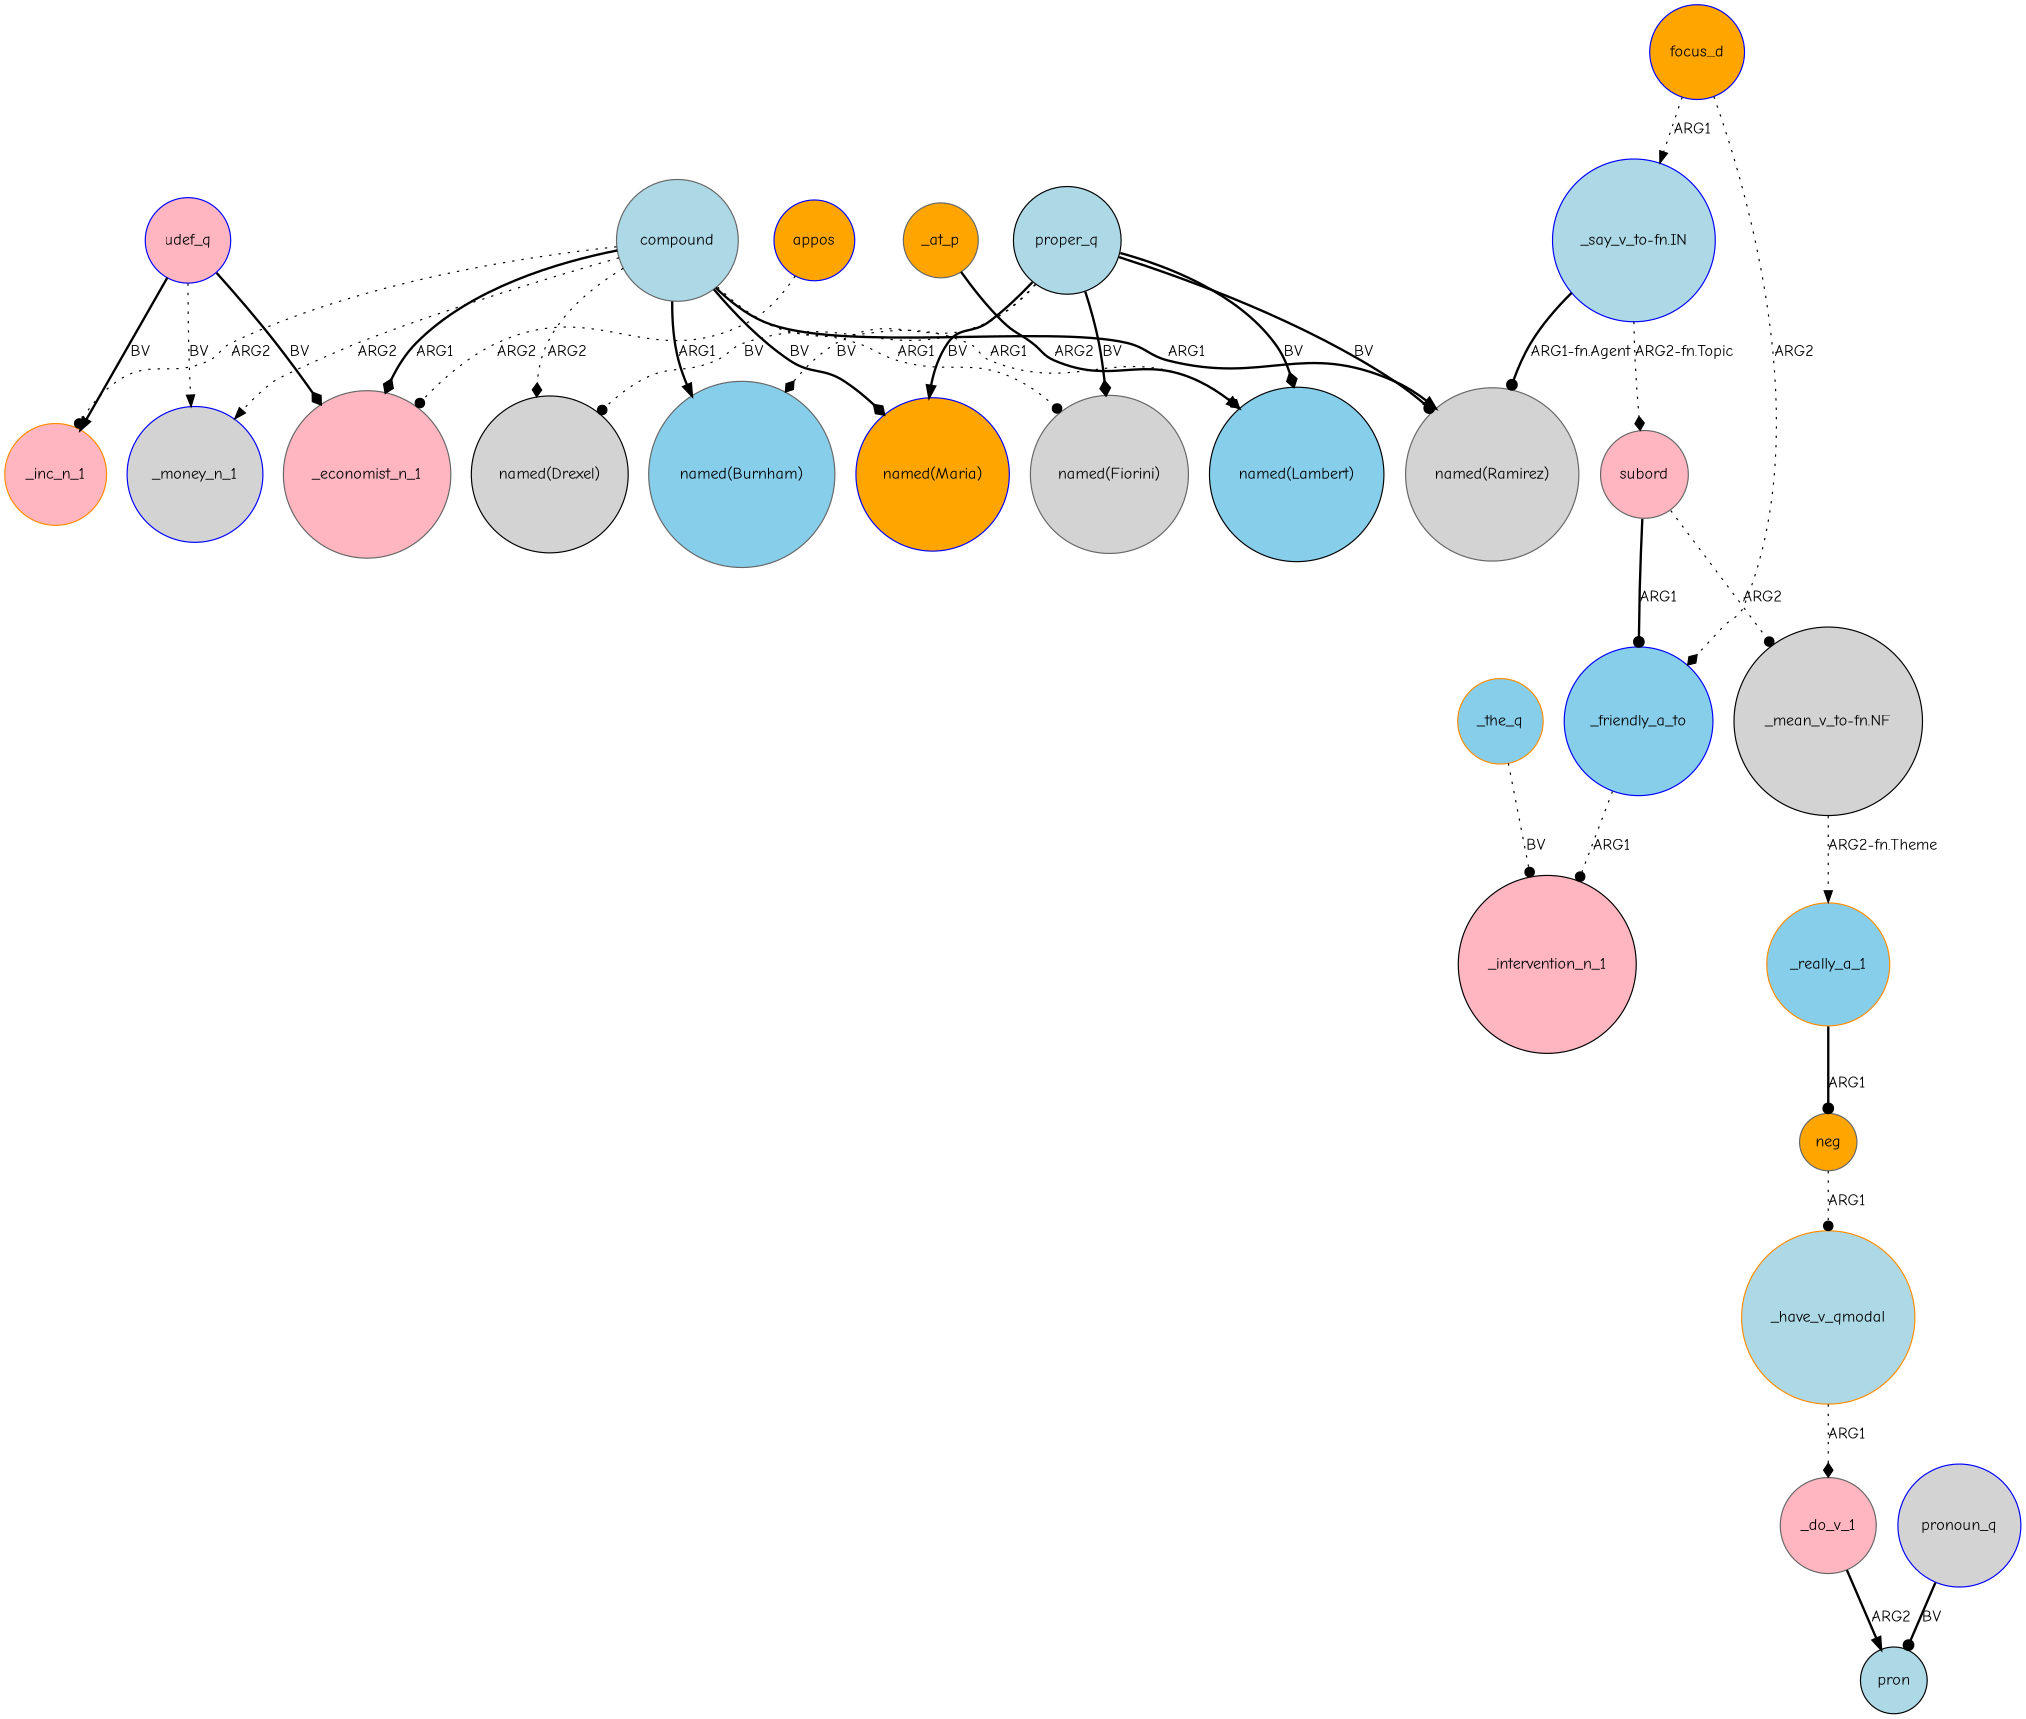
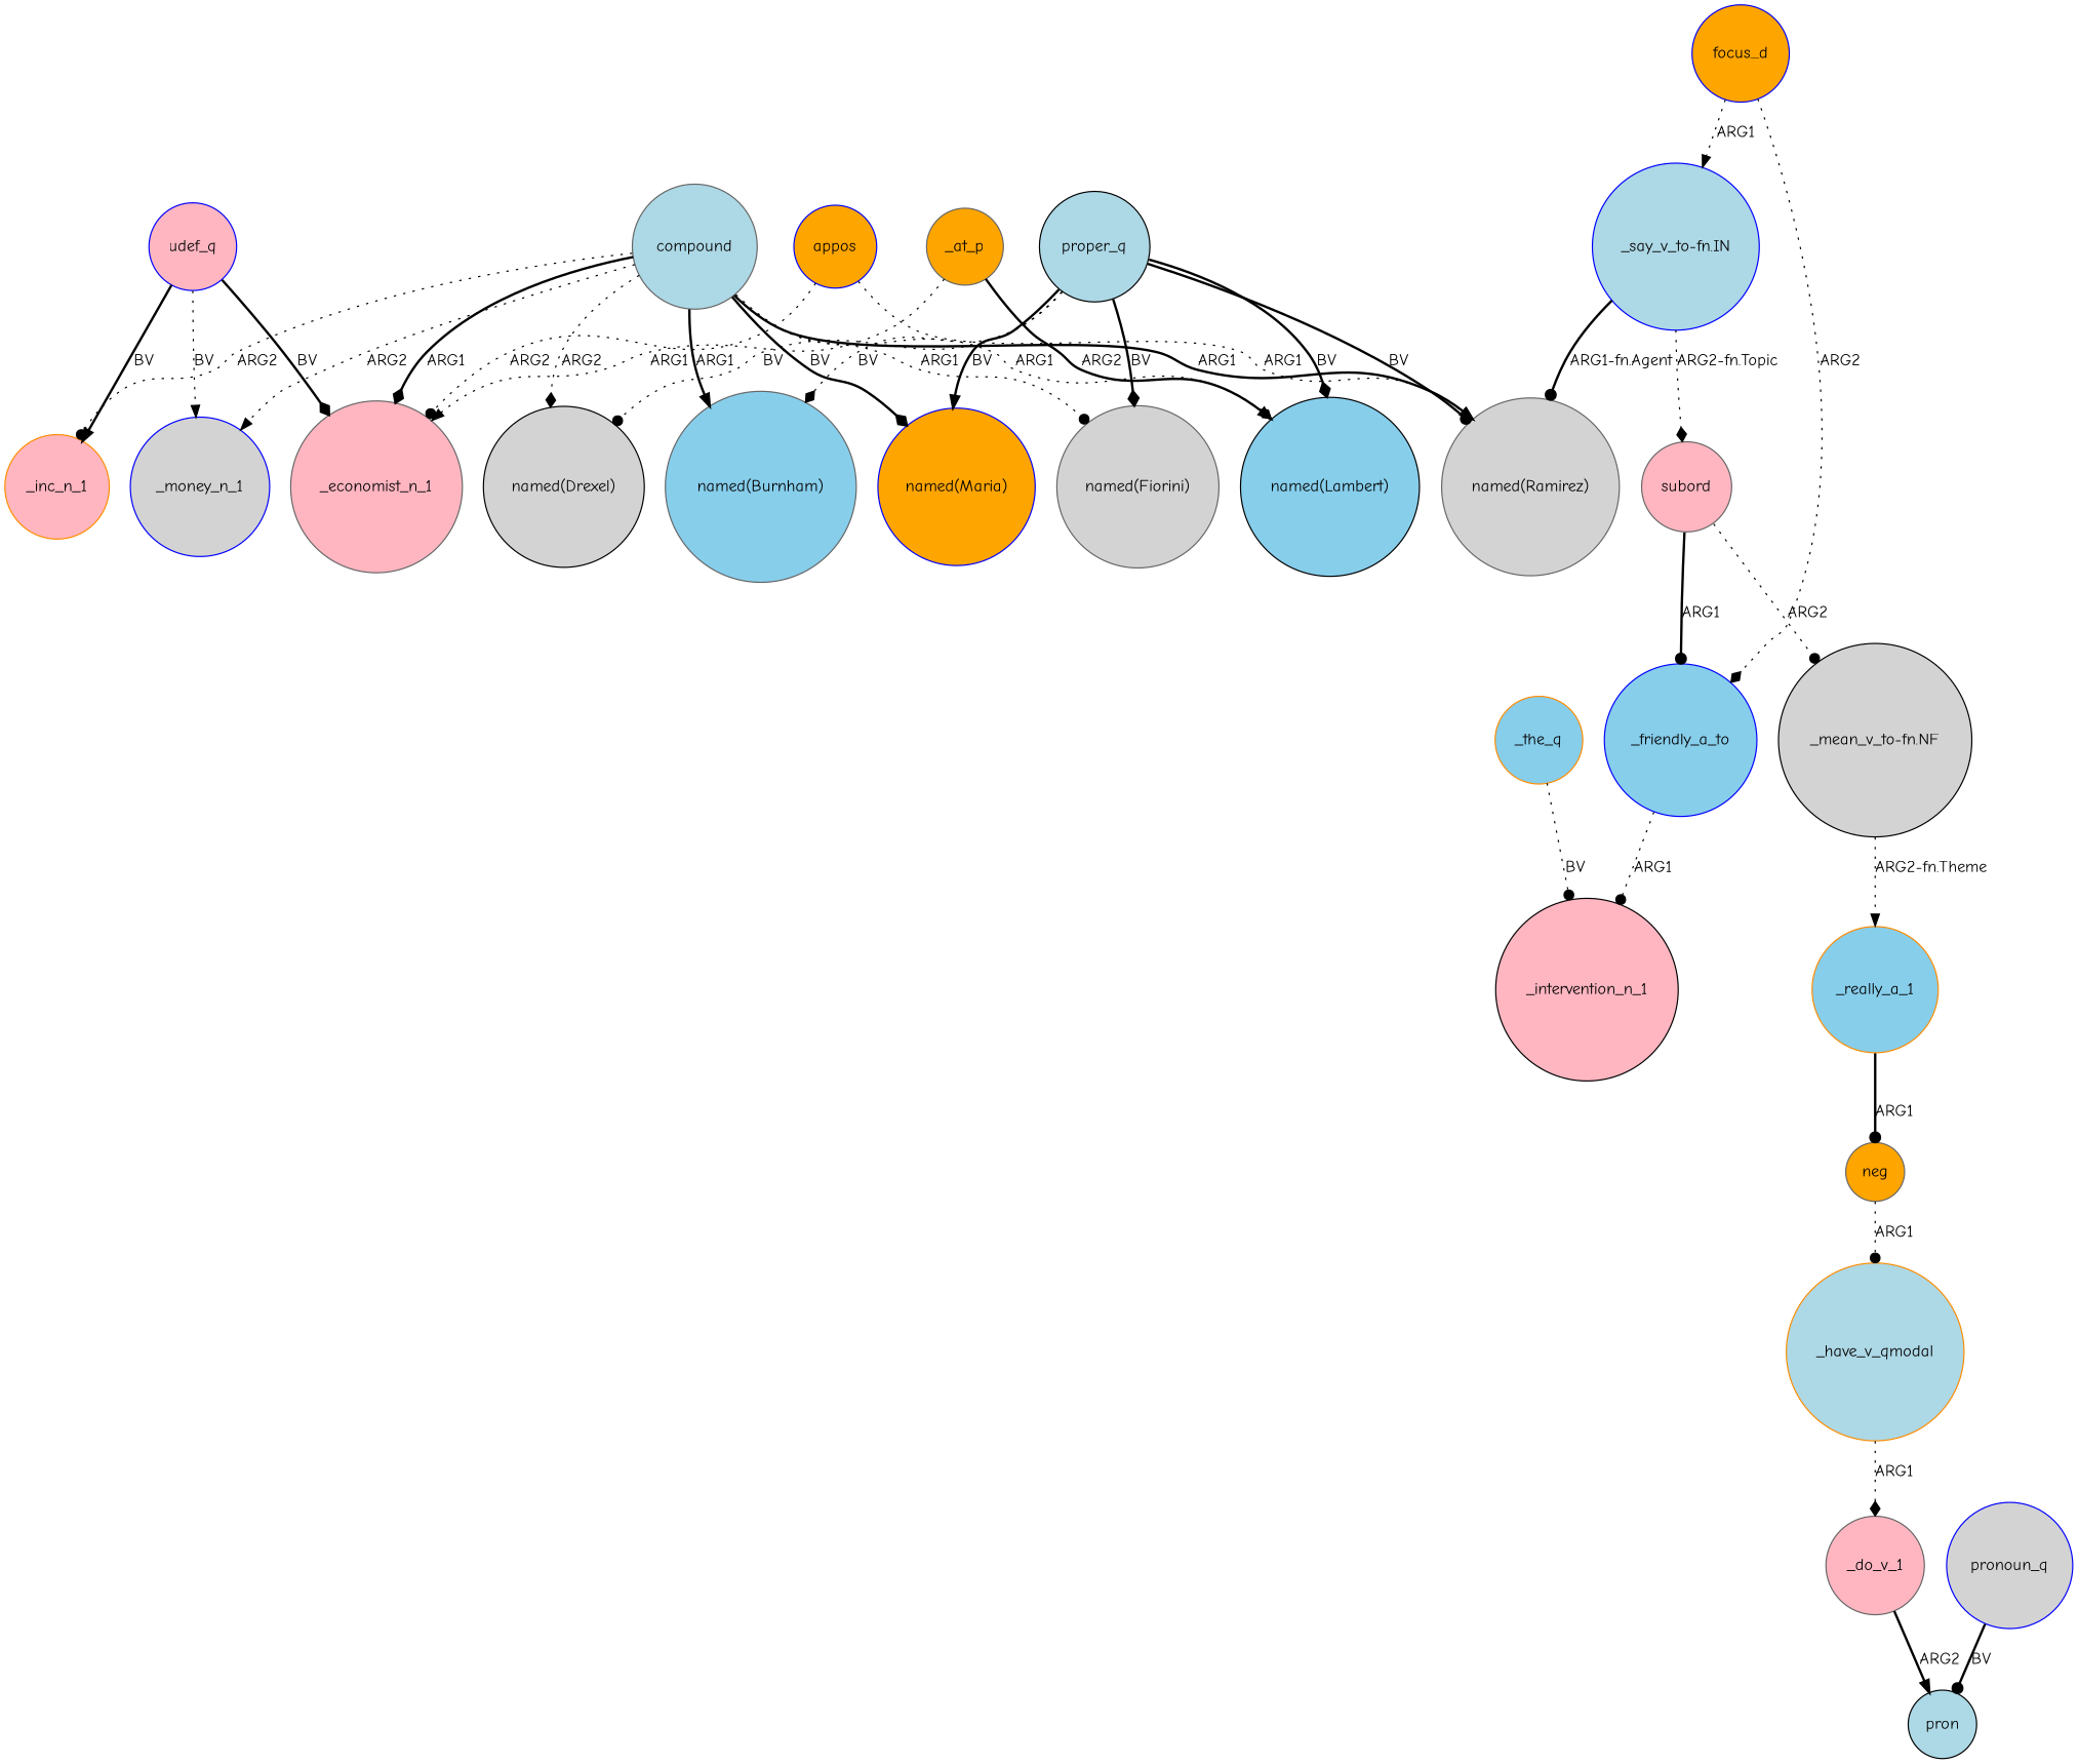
  digraph {
    fontname="Comic Neue"
    node [color=gray40 fillcolor=lightpink fontname="Comic Neue" shape=circle style=filled]
    edge [arrowhead=dot fontname="Comic Neue" style=dotted]
    udef_q [color=blue]
    _money_n_1 [color=blue fillcolor=lightgrey]
    _inc_n_1 [color=darkorange]
    _economist_n_1
    _friendly_a_to [color=blue fillcolor=skyblue]
    subord
    "_mean_v_to-fn.NF" [color=black fillcolor=lightgrey]
    _intervention_n_1 [color=black]
    _really_a_1 [color=darkorange fillcolor=skyblue]
    neg [fillcolor=orange]
    _have_v_qmodal [color=darkorange fillcolor=lightblue]
    compound [fillcolor=lightblue]
    "named(Fiorini)" [fillcolor=lightgrey]
    "named(Lambert)" [color=black fillcolor=skyblue]
    "named(Drexel)" [color=black fillcolor=lightgrey]
    "named(Maria)" [color=blue fillcolor=orange]
    "named(Ramirez)" [fillcolor=lightgrey]
    "named(Burnham)" [fillcolor=skyblue]
    proper_q [color=black fillcolor=lightblue]
    appos [color=blue fillcolor=orange]
    _do_v_1
    pron [color=black fillcolor=lightblue]
    pronoun_q [color=blue fillcolor=lightgrey]
    focus_d [color=blue fillcolor=orange]
    "_say_v_to-fn.IN" [color=blue fillcolor=lightblue]
    _at_p [fillcolor=orange]
    _the_q [color=darkorange fillcolor=skyblue]
    udef_q -> _money_n_1 [arrowhead=normal label=BV]
    udef_q -> _inc_n_1 [arrowhead=normal label=BV style=bold]
    udef_q -> _economist_n_1 [arrowhead=diamond label=BV style=bold]
    _friendly_a_to -> _intervention_n_1 [label=ARG1]
    subord -> _friendly_a_to [label=ARG1 style=bold]
    subord -> "_mean_v_to-fn.NF" [label=ARG2]
    "_mean_v_to-fn.NF" -> _really_a_1 [arrowhead=normal label="ARG2-fn.Theme"]
    _really_a_1 -> neg [label=ARG1 style=bold]
    neg -> _have_v_qmodal [label=ARG1]
    _have_v_qmodal -> _do_v_1 [arrowhead=diamond label=ARG1]
    compound -> _money_n_1 [arrowhead=normal label=ARG2]
    compound -> _inc_n_1 [label=ARG2]
    compound -> _economist_n_1 [arrowhead=diamond label=ARG1 style=bold]
    compound -> "named(Fiorini)" [label=ARG1]
    compound -> "named(Lambert)" [arrowhead=diamond label=ARG1]
    compound -> "named(Drexel)" [arrowhead=diamond label=ARG2]
    compound -> "named(Maria)" [arrowhead=diamond label=BV style=bold]
    compound -> "named(Ramirez)" [arrowhead=normal label=ARG1 style=bold]
    compound -> "named(Burnham)" [arrowhead=normal label=ARG1 style=bold]
    proper_q -> "named(Fiorini)" [arrowhead=diamond label=BV style=bold]
    proper_q -> "named(Lambert)" [arrowhead=diamond label=BV style=bold]
    proper_q -> "named(Drexel)" [label=BV]
    proper_q -> "named(Maria)" [arrowhead=normal label=BV style=bold]
    proper_q -> "named(Ramirez)" [label=BV style=bold]
    proper_q -> "named(Burnham)" [arrowhead=diamond label=BV]
    appos -> _economist_n_1 [label=ARG2]
+   appos -> "named(Ramirez)" [arrowhead=normal label=ARG1]
    _do_v_1 -> pron [arrowhead=normal label=ARG2 style=bold]
    pronoun_q -> pron [label=BV style=bold]
    focus_d -> _friendly_a_to [arrowhead=diamond label=ARG2]
    focus_d -> "_say_v_to-fn.IN" [arrowhead=normal label=ARG1]
    "_say_v_to-fn.IN" -> subord [arrowhead=diamond label="ARG2-fn.Topic"]
    "_say_v_to-fn.IN" -> "named(Ramirez)" [label="ARG1-fn.Agent" style=bold]
+   _at_p -> _economist_n_1 [arrowhead=normal label=ARG1]
    _at_p -> "named(Lambert)" [arrowhead=normal label=ARG2 style=bold]
    _the_q -> _intervention_n_1 [label=BV]
  }
